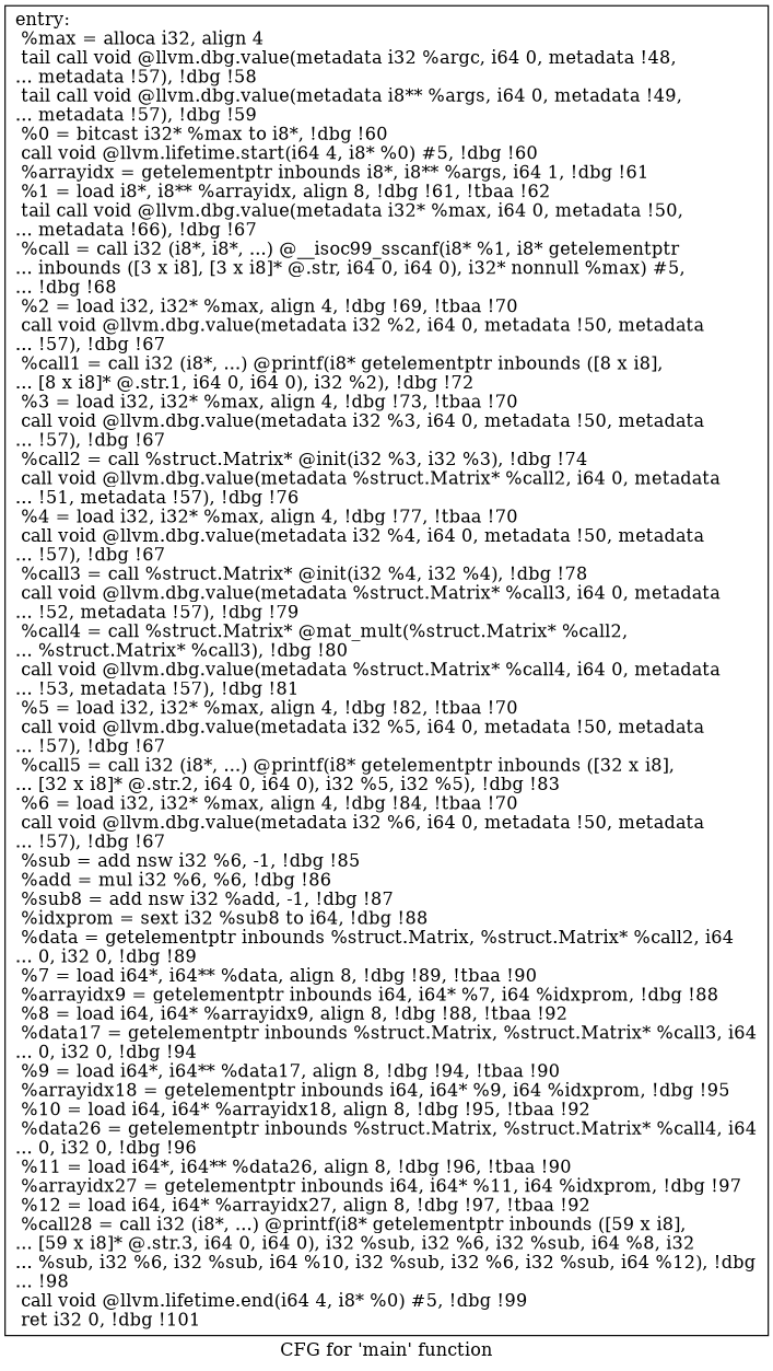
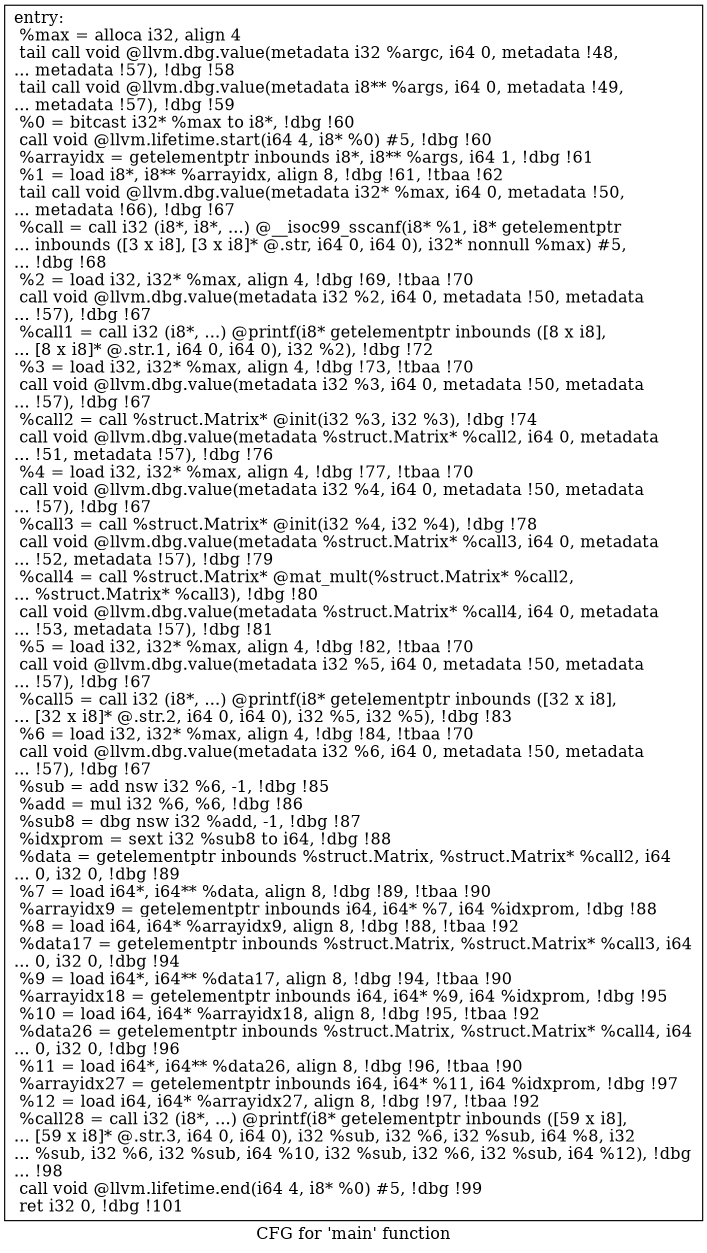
  digraph {
    label="CFG for 'main' function"
    rankdir=LR
-   n1 [label="{entry:\l  %max = alloca i32, align 4\l  tail call void @llvm.dbg.value(metadata i32 %argc, i64 0, metadata !48,\l... metadata !57), !dbg !58\l  tail call void @llvm.dbg.value(metadata i8** %args, i64 0, metadata !49,\l... metadata !57), !dbg !59\l  %0 = bitcast i32* %max to i8*, !dbg !60\l  call void @llvm.lifetime.start(i64 4, i8* %0) #5, !dbg !60\l  %arrayidx = getelementptr inbounds i8*, i8** %args, i64 1, !dbg !61\l  %1 = load i8*, i8** %arrayidx, align 8, !dbg !61, !tbaa !62\l  tail call void @llvm.dbg.value(metadata i32* %max, i64 0, metadata !50,\l... metadata !66), !dbg !67\l  %call = call i32 (i8*, i8*, ...) @__isoc99_sscanf(i8* %1, i8* getelementptr\l... inbounds ([3 x i8], [3 x i8]* @.str, i64 0, i64 0), i32* nonnull %max) #5,\l... !dbg !68\l  %2 = load i32, i32* %max, align 4, !dbg !69, !tbaa !70\l  call void @llvm.dbg.value(metadata i32 %2, i64 0, metadata !50, metadata\l... !57), !dbg !67\l  %call1 = call i32 (i8*, ...) @printf(i8* getelementptr inbounds ([8 x i8],\l... [8 x i8]* @.str.1, i64 0, i64 0), i32 %2), !dbg !72\l  %3 = load i32, i32* %max, align 4, !dbg !73, !tbaa !70\l  call void @llvm.dbg.value(metadata i32 %3, i64 0, metadata !50, metadata\l... !57), !dbg !67\l  %call2 = call %struct.Matrix* @init(i32 %3, i32 %3), !dbg !74\l  call void @llvm.dbg.value(metadata %struct.Matrix* %call2, i64 0, metadata\l... !51, metadata !57), !dbg !76\l  %4 = load i32, i32* %max, align 4, !dbg !77, !tbaa !70\l  call void @llvm.dbg.value(metadata i32 %4, i64 0, metadata !50, metadata\l... !57), !dbg !67\l  %call3 = call %struct.Matrix* @init(i32 %4, i32 %4), !dbg !78\l  call void @llvm.dbg.value(metadata %struct.Matrix* %call3, i64 0, metadata\l... !52, metadata !57), !dbg !79\l  %call4 = call %struct.Matrix* @mat_mult(%struct.Matrix* %call2,\l... %struct.Matrix* %call3), !dbg !80\l  call void @llvm.dbg.value(metadata %struct.Matrix* %call4, i64 0, metadata\l... !53, metadata !57), !dbg !81\l  %5 = load i32, i32* %max, align 4, !dbg !82, !tbaa !70\l  call void @llvm.dbg.value(metadata i32 %5, i64 0, metadata !50, metadata\l... !57), !dbg !67\l  %call5 = call i32 (i8*, ...) @printf(i8* getelementptr inbounds ([32 x i8],\l... [32 x i8]* @.str.2, i64 0, i64 0), i32 %5, i32 %5), !dbg !83\l  %6 = load i32, i32* %max, align 4, !dbg !84, !tbaa !70\l  call void @llvm.dbg.value(metadata i32 %6, i64 0, metadata !50, metadata\l... !57), !dbg !67\l  %sub = add nsw i32 %6, -1, !dbg !85\l  %add = mul i32 %6, %6, !dbg !86\l  %sub8 = add nsw i32 %add, -1, !dbg !87\l  %idxprom = sext i32 %sub8 to i64, !dbg !88\l  %data = getelementptr inbounds %struct.Matrix, %struct.Matrix* %call2, i64\l... 0, i32 0, !dbg !89\l  %7 = load i64*, i64** %data, align 8, !dbg !89, !tbaa !90\l  %arrayidx9 = getelementptr inbounds i64, i64* %7, i64 %idxprom, !dbg !88\l  %8 = load i64, i64* %arrayidx9, align 8, !dbg !88, !tbaa !92\l  %data17 = getelementptr inbounds %struct.Matrix, %struct.Matrix* %call3, i64\l... 0, i32 0, !dbg !94\l  %9 = load i64*, i64** %data17, align 8, !dbg !94, !tbaa !90\l  %arrayidx18 = getelementptr inbounds i64, i64* %9, i64 %idxprom, !dbg !95\l  %10 = load i64, i64* %arrayidx18, align 8, !dbg !95, !tbaa !92\l  %data26 = getelementptr inbounds %struct.Matrix, %struct.Matrix* %call4, i64\l... 0, i32 0, !dbg !96\l  %11 = load i64*, i64** %data26, align 8, !dbg !96, !tbaa !90\l  %arrayidx27 = getelementptr inbounds i64, i64* %11, i64 %idxprom, !dbg !97\l  %12 = load i64, i64* %arrayidx27, align 8, !dbg !97, !tbaa !92\l  %call28 = call i32 (i8*, ...) @printf(i8* getelementptr inbounds ([59 x i8],\l... [59 x i8]* @.str.3, i64 0, i64 0), i32 %sub, i32 %6, i32 %sub, i64 %8, i32\l... %sub, i32 %6, i32 %sub, i64 %10, i32 %sub, i32 %6, i32 %sub, i64 %12), !dbg\l... !98\l  call void @llvm.lifetime.end(i64 4, i8* %0) #5, !dbg !99\l  ret i32 0, !dbg !101\l}" shape=record]
+   n1 [label="{entry:\l  %max = alloca i32, align 4\l  tail call void @llvm.dbg.value(metadata i32 %argc, i64 0, metadata !48,\l... metadata !57), !dbg !58\l  tail call void @llvm.dbg.value(metadata i8** %args, i64 0, metadata !49,\l... metadata !57), !dbg !59\l  %0 = bitcast i32* %max to i8*, !dbg !60\l  call void @llvm.lifetime.start(i64 4, i8* %0) #5, !dbg !60\l  %arrayidx = getelementptr inbounds i8*, i8** %args, i64 1, !dbg !61\l  %1 = load i8*, i8** %arrayidx, align 8, !dbg !61, !tbaa !62\l  tail call void @llvm.dbg.value(metadata i32* %max, i64 0, metadata !50,\l... metadata !66), !dbg !67\l  %call = call i32 (i8*, i8*, ...) @__isoc99_sscanf(i8* %1, i8* getelementptr\l... inbounds ([3 x i8], [3 x i8]* @.str, i64 0, i64 0), i32* nonnull %max) #5,\l... !dbg !68\l  %2 = load i32, i32* %max, align 4, !dbg !69, !tbaa !70\l  call void @llvm.dbg.value(metadata i32 %2, i64 0, metadata !50, metadata\l... !57), !dbg !67\l  %call1 = call i32 (i8*, ...) @printf(i8* getelementptr inbounds ([8 x i8],\l... [8 x i8]* @.str.1, i64 0, i64 0), i32 %2), !dbg !72\l  %3 = load i32, i32* %max, align 4, !dbg !73, !tbaa !70\l  call void @llvm.dbg.value(metadata i32 %3, i64 0, metadata !50, metadata\l... !57), !dbg !67\l  %call2 = call %struct.Matrix* @init(i32 %3, i32 %3), !dbg !74\l  call void @llvm.dbg.value(metadata %struct.Matrix* %call2, i64 0, metadata\l... !51, metadata !57), !dbg !76\l  %4 = load i32, i32* %max, align 4, !dbg !77, !tbaa !70\l  call void @llvm.dbg.value(metadata i32 %4, i64 0, metadata !50, metadata\l... !57), !dbg !67\l  %call3 = call %struct.Matrix* @init(i32 %4, i32 %4), !dbg !78\l  call void @llvm.dbg.value(metadata %struct.Matrix* %call3, i64 0, metadata\l... !52, metadata !57), !dbg !79\l  %call4 = call %struct.Matrix* @mat_mult(%struct.Matrix* %call2,\l... %struct.Matrix* %call3), !dbg !80\l  call void @llvm.dbg.value(metadata %struct.Matrix* %call4, i64 0, metadata\l... !53, metadata !57), !dbg !81\l  %5 = load i32, i32* %max, align 4, !dbg !82, !tbaa !70\l  call void @llvm.dbg.value(metadata i32 %5, i64 0, metadata !50, metadata\l... !57), !dbg !67\l  %call5 = call i32 (i8*, ...) @printf(i8* getelementptr inbounds ([32 x i8],\l... [32 x i8]* @.str.2, i64 0, i64 0), i32 %5, i32 %5), !dbg !83\l  %6 = load i32, i32* %max, align 4, !dbg !84, !tbaa !70\l  call void @llvm.dbg.value(metadata i32 %6, i64 0, metadata !50, metadata\l... !57), !dbg !67\l  %sub = add nsw i32 %6, -1, !dbg !85\l  %add = mul i32 %6, %6, !dbg !86\l  %sub8 = dbg nsw i32 %add, -1, !dbg !87\l  %idxprom = sext i32 %sub8 to i64, !dbg !88\l  %data = getelementptr inbounds %struct.Matrix, %struct.Matrix* %call2, i64\l... 0, i32 0, !dbg !89\l  %7 = load i64*, i64** %data, align 8, !dbg !89, !tbaa !90\l  %arrayidx9 = getelementptr inbounds i64, i64* %7, i64 %idxprom, !dbg !88\l  %8 = load i64, i64* %arrayidx9, align 8, !dbg !88, !tbaa !92\l  %data17 = getelementptr inbounds %struct.Matrix, %struct.Matrix* %call3, i64\l... 0, i32 0, !dbg !94\l  %9 = load i64*, i64** %data17, align 8, !dbg !94, !tbaa !90\l  %arrayidx18 = getelementptr inbounds i64, i64* %9, i64 %idxprom, !dbg !95\l  %10 = load i64, i64* %arrayidx18, align 8, !dbg !95, !tbaa !92\l  %data26 = getelementptr inbounds %struct.Matrix, %struct.Matrix* %call4, i64\l... 0, i32 0, !dbg !96\l  %11 = load i64*, i64** %data26, align 8, !dbg !96, !tbaa !90\l  %arrayidx27 = getelementptr inbounds i64, i64* %11, i64 %idxprom, !dbg !97\l  %12 = load i64, i64* %arrayidx27, align 8, !dbg !97, !tbaa !92\l  %call28 = call i32 (i8*, ...) @printf(i8* getelementptr inbounds ([59 x i8],\l... [59 x i8]* @.str.3, i64 0, i64 0), i32 %sub, i32 %6, i32 %sub, i64 %8, i32\l... %sub, i32 %6, i32 %sub, i64 %10, i32 %sub, i32 %6, i32 %sub, i64 %12), !dbg\l... !98\l  call void @llvm.lifetime.end(i64 4, i8* %0) #5, !dbg !99\l  ret i32 0, !dbg !101\l}" shape=record]
  }
